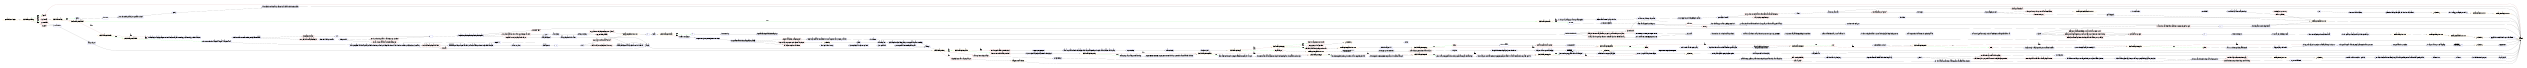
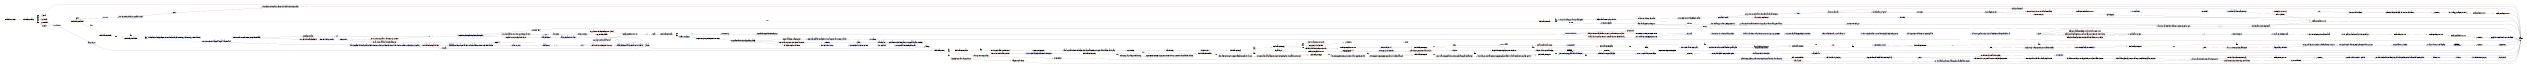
  digraph {
    rankdir=LR
    node [color=blue shape=box]
    "AmirRank4Convo1 begins." [color=orange shape=""]
    n2 [color=orange label="Check boolean AmirDating" shape=""]
    n3 [color=red label="Sup, sweetheart?"]
    n4 [color=red label="[Ignore.]"]
    n5 [color=red label="Sup, Amir?"]
    n6 [color=red label="Sup, hotstuff?"]
    n7 [label="not a whole lot"]
    "Chat ends." [color=orange shape=""]
-   n9 [color=orange label="Check boolean IsDating" shape=""]
    n10 [label="whassup with you?"]
    n11 [label=GROSS]
    n12 [color=orange label="Check boolean AmirHasDated" shape=""]
    n13 [color=orange label="Check boolean AmirRPG" shape=""]
    n14 [label="don't even"]
    n15 [color=orange label="Check boolean AmirNoDate" shape=""]
    n16 [color=orange label="Check boolean AmirFirstFlirt" shape=""]
    n17 [color=orange label="Check boolean AmirRPGCashIn" shape=""]
    n18 [color=red label="What've you been working on lately?"]
    n19 [color=red label="I completely forgot what I was going to ask you."]
    n20 [label="you're with somebody else and you're gonna flirt with me?!"]
    n21 [label="don't even"]
    n22 [label="is... this your way of saying you want to get back together?"]
    n23 [color=orange label="Check boolean AmirCasualFlirt" shape=""]
    n24 [label="it's fascinating how language changes over time lol because today that's something you call somebody you think is attractive"]
    n25 [color=red label="When's our next round of Fables & Frontiers?"]
    n26 [color=red label="How's the prep for Fables & Frontiers going?"]
    n27 [label="SO MANY THINGS"]
    n28 [color=orange label="lol happens to me all the time"]
    n29 [label=GROSS]
    n30 [label="cut the cute stuff please"]
    n31 [label="because that is a messed up way to do it if so"]
    n32 [label="oooh we've moved on from [adjective][bodypart] to [adjective][noun]"]
    n33 [label="in the future that must mean something entirely different hahaha"]
    n34 [label="i'm just surprised that people really seemed to be enjoying it"]
    n35 [label="REALLY GOOD ACTUALLY"]
    n36 [label="gotta fill the empty space in my brain otherwise the goblins get in and nobody wants brain goblins"]
    n37 [label="i'll be nice and not tell them and just assume this was like a horrible drunken mistake"]
    n38 [label="after what's happened it just feels gross"]
    n39 [label="how about 'sorry i broke up with you amir'"]
    n40 [label="what's up sexycakes? lolol should probably cull the list otherwise you'll end up with things like 'velvet owl' and i dunno how to make 'my widdle velvet owl' sound flirty"]
    n41 [color=red label="Um... yeah, that is really fascinating. lol"]
    n42 [color=red label="The meaning's the same. ;)"]
    n43 [color=orange label="Check boolean AmirRPGQuincy" shape=""]
    n44 [label="i have a rough draft outline for the campaign which i can tweak depending on who picks what for characters and who plays"]
    n45 [color=red label="That... sounds problematic."]
    n46 [color=red label="What's a... goblin?"]
    n47 [color=red label="I'm sorry."]
    n48 [color=red label="What'd I do?"]
    n49 [label="'sorry i stepped on your budding feelings for me amir'"]
    n50 [color=red label="You can call me anything and I'd like it. ;)"]
    n51 [color=red label="True, yeah."]
    n52 [label="otherwise i'd think you were like"]
    n53 [label="...oh"]
    n54 [label="because quincy was just asking me the same thing"]
    n55 [color=orange label="Check boolean AmirRPGEleanor" shape=""]
    n56 [label="how goes conning"]
    n57 [label="it can be but that's why i keep busy"]
    n58 [label="oh!! lol it's a fantasy creature from a table top game i play called fables & frontiers"]
    n59 [label="you can't jerk me around and then be like 'oh i'll just go play with amir he's always good for a laugh'"]
    n60 [label="i don't like having my trust and my feelings messed with"]
    n61 [label="nope straight to 'hotstuff'"]
    n62 [label="hahahhahaha good thing we agreed that this is just like casual flirting or else um i might think that maybe"]
    n63 [label=anyway]
    n64 [label="hitting on me lol"]
    n65 [label=" "]
    n66 [label="OF ALL PEOPLE I THINK HE'S HAVING FUN LOL even if he did try to pretend he was miserable the whole time"]
    n67 [label="eleanor asked me if she could try being the fablemaster someday lol i was right"]
    n68 [color=orange label="Check boolean AmirRPGAoi" shape=""]
    n69 [label="i mean convincing"]
    n70 [label="keeps the sadness and the fear and the other things at bay"]
    n71 [label="i'd love to play with the hex but they've all told me to get lost"]
    n72 [label="i'm not here to be used by you"]
    n73 [color=red label="I'm sorry, I know I'm terrible at this. I didn't exactly have a normal upbringing."]
    n74 [color=red label="I was just trying to compliment you."]
    n75 [label="it wasn't, so, y'know"]
    n76 [label="whassup?"]
    n77 [color=red label="Oh, man - whoops! Talk about a misunderstanding! LOL!"]
    n78 [color=red label="But uh - out of curiosity, what if I... was hitting on you, just there?"]
    n79 [label=dontpanicdontpanicdontpanicdontpanicdontpanicdontpanic]
    n80 [label="i'd LOVE to hear her narrate a game even though i think something like V: the Charade is more her style"]
    n81 [label="aoi's choices completely broke my plot outline so i have to completely rebuild lol"]
    n82 [color=orange label="Check boolean AmirRPGLettie" shape=""]
    n83 [label="the others to join?"]
    n84 [label="y'know?"]
    n85 [color=red label="Sounds fun. Maybe I can convince them to play. :)"]
    n86 [color=red label="Sounds like there's more productive things we could be doing."]
    n87 [label="i... i know"]
    n88 [label="don't bother"]
    n89 [label="casual anymore"]
    n90 [label="RIGHT?!?!?!"]
    n91 [color=red label="Hey calm down I'm just joking around with you."]
    n92 [color=red label="Sorry, I don't really know how to *flirt,* my upbringing was...weird."]
    n93 [color=red label="Never mind. [End.]"]
    n94 [label="i didn't expect her to SEDUCE THE VILLAIN nat 20 roll on charisma damn girl"]
    n95 [label="y'know usually when people have the \"nobody is gonna make me play the healer\" fight"]
    n96 [color=orange label="Check boolean AmirRPGArthur" shape=""]
    n97 [color=orange label="Check boolean AmirRPGAll" shape=""]
    n98 [color=red label="Yeah, honestly. I do. I put puzzles all over Duviri to help manage my emotions."]
    n99 [color=red label="No, I find other ways to deal with the \"goblins.\""]
    n100 [color=orange label="Boolean AmirRPG is now true." shape=""]
    n101 [label="now you sound like lettie"]
    n102 [label="and i'm sorry about that"]
    n103 [label="...."]
    n104 [label="haha yeah i figured"]
    n105 [label="so you"]
    n106 [label="i don't usually get worried that somebody is ACTUALLY gonna get stabbed... but at least lettie can stitch 'em up after, right? lol"]
    n107 [label="y'know even the grumpy paladin arthur was having fun?"]
    n108 [label="so, soon!! just gotta draft up the next chapter"]
    n109 [color=red label="They all said yes. :)"]
    n110 [color=orange label="Check boolean AmirRPGAny" shape=""]
    n111 [color=red label="Even though I had no idea what I was really doing at the time."]
    n112 [label="you're lucky then"]
    n113 [color=orange label="+10 Chemistry" shape=""]
    n114 [color=red label="I do still care about you. [Ask out.]"]
    n115 [color=red label="I'll leave you alone. [End.]"]
    n116 [label="is it?"]
    n117 [label="always joking around with 'ol amir..."]
    n118 [label="aren't joking?"]
    n119 [label="he asked me if we were gonna play again"]
    n120 [color=orange label="+20 Chemistry" shape=""]
    n121 [color=orange label="Boolean AmirRPGCashIn is now true." shape=""]
    n122 [color=red label="Yeah, and I have all I think I can get, so let's start."]
    n123 [color=red label="A few, but I can get more. I'm sure of it."]
    n124 [color=red label="No progress yet, but I'll get there."]
    n125 [label="ohhh it almost sounds like you were trapped inside your own game of fables & frontiers"]
    n126 [label="OML that would be so much fun!!! good luck"]
    n127 [label="but i thought"]
    n128 [color=red label="Do you want it to still be casual? [Ask out.]"]
    n129 [color=red label="Yeah, it's still just me joking around, don't worry."]
    n130 [label="tell me you're joking"]
    n131 [label="seriously thanks again for getting the game together"]
    n132 [label="WHAAAAAAAAAAAT?!?!?!?!"]
    n133 [color=orange label="Boolean AmirRPGCashIn is now true." shape=""]
    n134 [color=orange label="+20 Chemistry" shape=""]
    n135 [label="which is a tabletop game i play where you tell a story to people and they play along using dice"]
    n136 [label="just watch out because last time i asked quincy i had to ask myself the question 'am i faster than a speeding bullet?'"]
    n137 [label="but you changed your mind"]
    n138 [color=orange label="Boolean AmirAskedOut is now true." shape=""]
    n139 [label="hahaha yeah i figured lol always jokin' around with 'ol amir lol"]
    n140 [color=red label="Do you want me to be joking? Because I'm not... [Ask out.]"]
    n141 [color=red label="Yep! Just kidding. hahaha."]
    n142 [label="i'm having so much fun with everybody"]
    n143 [label="NO FUGGIN WAY OML HOOOOOW"]
    n144 [label="hoshit who said yes?!??!?!"]
    n145 [label="rock on"]
    n146 [label="the answer is no"]
    n147 [color=red label="I know. But I miss you. :("]
    n148 [color=red label="I know. And I'm sorry I hurt you. But I'd like a second chance."]
    n149 [label=i]
    n150 [label="really means a lot"]
    n151 [color=red label="I can't divulge my secrets. Then I'd have to kill you."]
    n152 [color=orange label="Check boolean AmirRPGQuincy" shape=""]
    n153 [label="no i am not"]
    n154 [label="get a kinegotchi"]
    n155 [color=orange label="Boolean AmirSecondChance is now true." shape=""]
    n156 [label="i mean"]
    n157 [label="i... holy shit"]
    n158 [color=red label="Quincy,"]
    n159 [color=orange label="Check boolean AmirRPGEleanor" shape=""]
    n160 [label="but i think he missed on purpose"]
    n161 [color=orange label="Boolean AmirNoDate is now true." shape=""]
    n162 [label="... i'm such a sucker"]
    n163 [color=orange label="Check boolean AmirWillDate" shape=""]
    n164 [label="this might be the nicest thing anybody's ever done for me..."]
    n165 [label="bullshit whaaaaat"]
    n166 [color=red label="Eleanor,"]
    n167 [color=orange label="Check boolean AmirRPGAoi" shape=""]
    n168 [label="anyway hf gl dd"]
    n169 [label="OK okokokok"]
    n170 [label=i]
    n171 [label="i mean i'm not saying no"]
    n172 [label="oh crap now i have to go write a campaign"]
    n173 [color=red label="We shall not speak of what I owe him."]
    n174 [label="ooooh i wonder what she's going to play..."]
    n175 [color=red label="Aoi,"]
    n176 [color=orange label="Check boolean AmirRPGLettie" shape=""]
    n177 [label="i won't lie and say i haven't really missed you"]
    n178 [label="hooooooooooo boy"]
    n179 [label="I'M REALLY NOT SAYING NO PLEASE DON'T BE UPSET"]
    n180 [label="Fffffffffffffffff-----!!!!!"]
    n181 [label="Wow. Anyone else?"]
    n182 [label="though she strikes me as more of the fablemaster type than a player"]
    n183 [label="... Cleric. Elf cleric. Or dr00d."]
    n184 [color=red label="Lettie,"]
    n185 [color=orange label="Check boolean AmirRPGArthur" shape=""]
    n186 [color=red label="I've missed you, too. I'm sorry."]
    n187 [color=red label="That's... so pathetic."]
    n188 [label=deepbreathsamirdeepbreathslikelettietaughtyou]
    n189 [label="i'msuperflatteredandohsolthisismakingmealljitteryandfffff"]
    n190 [color=orange label="+20 Chemistry" shape=""]
    n191 [label="maybe i can teach her if she's into it\nshe's got the \"voice\" for it lolol"]
    n192 [label="oh snap seriously?! i really hope nobody tries to make her the healer"]
    n193 [color=red label="Arthur."]
    n194 [label="but hey you can play with two people so we already had enough with just us!!"]
    n195 [label=just]
    n196 [label=shitshitshitshitshitshitshit]
    n197 [color=red label="Hey! It's okay, I'm not upset. I get it. There's a lot going on."]
    n198 [color=red label="Well, okay. But I might not wait forever."]
    n199 [color=red label="Forget I said anything, I change my mind."]
    n200 [label="THANKYOUYOU'REAWESOMEOKAYBYE"]
    n201 [label="cuuuuuz she might actually hurt somebody lol"]
    n202 [label="d'awwwww the hex's og frickin' paladin himself"]
    n203 [label="so this is gonna be great!! thanks for getting a game together that's super sweet"]
    n204 [label="there won't be a third chance"]
    n205 [color=red label="Ugh. Never mind."]
    n206 [color=red label="Take your time. But I really care about you, Amir. So you have nothing to worry about."]
    n207 [color=red label="It's okay. I won't be upset if you tell me no. I understand if you don't feel the same way."]
    n208 [color=orange label="+10 Chemistry" shape=""]
    n209 [label="i know i get it i know i'm sorry"]
    n210 [label="i might be part metal and love machines but i'm not a computer i can't just CTRL+Z that shit"]
    n211 [label="playing tea party with the kids"]
    n212 [label="we're gonna have fun!! promiiiiise"]
    n213 [label="please don't break my heart again, ok? i don't know if i can take it"]
    n214 [label="LOL NOTHING TO WORRY ABOUT HAVE WE MET"]
    n215 [label="no it's not that TRUST ME FREAKING TRUST ME"]
    n216 [label=thanks]
    n217 [label="i just everything is a lot right now you know?"]
    n218 [label="but whatever"]
    n219 [label="oh crap now i have to go write a campaign"]
    n220 [color=orange label="+10 Chemistry" shape=""]
    n221 [label="its just that"]
    n222 [label="that means a ton"]
    n223 [label="i just... gotta think"]
    n224 [label="Fffffffffffffffff-----!!!!!"]
    n225 [label="but... i'm happy you changed your mind. <3"]
    n226 [label="i don't even know how to describe what the problem is"]
    n227 [label="quick change the subject before i panic you were gonna ask me about something"]
    n228 [label="you were gonna ask me something earlier, yeah?"]
    n229 [color=orange label="+10 Chemistry" shape=""]
    n230 [color=orange label="Boolean IsDating is now true." shape=""]
    n231 [label="not that this is a problem it's not a problem OH SOL WHY DID I SAY IT WAS A PROBLEM"]
    n232 [label=THANKYOOOU]
    n233 [color=orange label="Boolean AmirDating is now true." shape=""]
    n234 [label="i've just never really had like REAL feelings for some before"]
    n235 [label="i mean i've dated before that's - i'm not a total loser lol"]
    n236 [label="but like... nothing like this and it's just new and terrifying and i keep thinking WHY ME"]
    n237 [label="look at everyone else, look at the Hex, how perfect they all are"]
    n238 [label="not a nervous hyperactive twitchy wreck with a confidence issue and nightmares about war"]
    n239 [label="why me?!"]
    n240 [color=red label="Because you're amazingly intelligent - I'm in awe of what you come up with."]
    n241 [color=red label="Because you're caring and genuine - you wear your heart on your sleeve, even when it's hurting."]
    n242 [color=red label="Because you make me laugh. Even when things are at their darkest, you try to find joy."]
    n243 [color=red label="I want to know what it feels like to make love to someone who goes 9000 mph."]
    n244 [color=red label="And I care about you, Amir."]
    n245 [label="...."]
    n246 [label=i]
    n247 [label="i think they have stores for things like that"]
    n248 [label="i think i'm blushing lol"]
    n249 [label="it's mutual - the - the feelings, i mean"]
    n250 [label="i know we're still getting to know each other and all"]
    n251 [label="but uh... yeah if you wanna give this a go lol let's give this a go!"]
    n252 [color=orange label="Boolean IsDating is now true." shape=""]
    n253 [color=orange label="Boolean AmirDating is now true." shape=""]
    n254 [color=orange label="Boolean AmirHasDated is now true." shape=""]
    n255 [color=orange label="+20 Chemistry" shape=""]
    n256 [label="agggghhh i'm so excited i need to go run this off BRB!!!!!"]
    "AmirRank4Convo1 begins." -> n2
    n2 -> n3 [color=green label=true]
    n2 -> n4 [color=green label=true]
    n2 -> n4 [color=brown label=false]
    n2 -> n5 [color=brown label=false]
    n2 -> n6 [color=brown label=false]
    n3 -> n7
    n4 -> "Chat ends." [color=brown]
    n5 -> n7
-   n6 -> n9
    n7 -> n10
-   n9 -> n11 [color=green label=true]
-   n9 -> n12 [color=brown label=false]
    n10 -> n13
    n11 -> n14
    n12 -> n15 [color=green label=true]
    n12 -> n16 [color=brown label=false]
    n13 -> n17 [color=green label=false]
    n13 -> n18 [color=brown label=false]
    n13 -> n19 [color=brown label=false]
    n14 -> n20
    n15 -> n21 [color=green label=true]
    n15 -> n22 [color=brown label=false]
    n16 -> n23 [color=green label=true]
    n16 -> n24 [color=brown label=false]
    n17 -> n25 [color=green label=true]
    n17 -> n26 [color=brown label=false]
    n18 -> n27
    n19 -> n28
    n20 -> n29
    n21 -> n30
    n22 -> n31
    n23 -> n24 [color=brown label=false]
    n23 -> n32 [color=green label=true]
    n24 -> n33
    n25 -> n34
    n26 -> n35
    n27 -> n36
    n28 -> "Chat ends."
    n29 -> n37
    n30 -> n38
    n31 -> n39
    n32 -> n40
    n33 -> n41
    n33 -> n42
    n34 -> n43
    n35 -> n44
    n36 -> n45
    n36 -> n46
    n37 -> "Chat ends."
    n38 -> n47
    n38 -> n48
    n39 -> n49
    n40 -> n50
    n40 -> n51
    n41 -> n52
    n42 -> n53
    n43 -> n54 [color=green label=true]
    n43 -> n55 [color=brown label=false]
    n44 -> n56
    n45 -> n57
    n46 -> n58
    n47 -> n59
    n48 -> n60
    n49 -> n61
    n50 -> n62
    n51 -> n63
    n52 -> n64
    n53 -> n65
    n54 -> n66
    n55 -> n67 [color=green label=true]
    n55 -> n68 [color=brown label=false]
    n56 -> n69
    n57 -> n70
    n58 -> n71
    n59 -> n72
    n60 -> n59
    n61 -> n73
    n61 -> n74
    n62 -> n75
    n63 -> n76
    n64 -> n77
    n64 -> n78
    n65 -> n79
    n66 -> n55
    n67 -> n80
    n68 -> n81 [color=green label=true]
    n68 -> n82 [color=brown label=false]
    n69 -> n83
    n70 -> n84
    n71 -> n85
    n71 -> n86
    n72 -> "Chat ends."
    n73 -> n87
    n74 -> n88
    n75 -> n89
    n76 -> n13
    n77 -> n90
    n78 -> n65
    n79 -> n91
    n79 -> n92
    n79 -> n93
    n80 -> n68
    n81 -> n94
    n82 -> n95 [color=green label=true]
    n82 -> n96 [color=brown label=false]
    n83 -> n97
    n84 -> n98
    n84 -> n99
    n85 -> n100
    n86 -> n101
    n87 -> n102
    n88 -> "Chat ends."
    n89 -> n103
    n90 -> n63
    n91 -> n104
    n92 -> n105
    n93 -> "Chat ends."
    n94 -> n82
    n95 -> n106
    n96 -> n107 [color=green label=true]
    n96 -> n108 [color=brown label=false]
    n97 -> n109 [color=green label=true]
    n97 -> n110 [color=brown label=false]
    n98 -> n111
    n99 -> n112
    n100 -> n113
    n101 -> "Chat ends."
    n102 -> n114
    n102 -> n115
    n103 -> n116
    n104 -> n117
    n105 -> n118
    n106 -> n96
    n107 -> n119
    n108 -> n120
    n109 -> n121
    n110 -> n122 [color=green label=true]
    n110 -> n123 [color=green label=true]
    n110 -> n124 [color=brown label=false]
    n111 -> n125
    n112 -> "Chat ends."
    n113 -> n126
    n114 -> n127
    n115 -> "Chat ends."
    n116 -> n128
    n116 -> n129
    n117 -> n63
    n118 -> n130
    n119 -> n108
    n120 -> n131
    n121 -> n132
    n122 -> n133
    n123 -> n134
    n124 -> n134
    n125 -> n135
    n126 -> n136
    n127 -> n137
    n128 -> n138
    n129 -> n139
    n130 -> n140
    n130 -> n141
    n131 -> n142
    n132 -> n143
    n133 -> n144
    n134 -> n145
    n135 -> n71
    n136 -> n146
    n137 -> n147
    n137 -> n148
    n138 -> n149
    n139 -> n63
    n140 -> n138
    n141 -> n139
    n142 -> n150
    n143 -> n151
    n144 -> n152
    n145 -> "Chat ends."
    n146 -> n153
    n147 -> n154
    n148 -> n155
    n149 -> n156
    n150 -> "Chat ends."
    n151 -> n157
    n152 -> n158 [color=green label=true]
    n152 -> n159 [color=brown label=false]
    n153 -> n160
    n154 -> n161
    n155 -> n162
    n156 -> n163
    n157 -> n164
    n158 -> n165
    n159 -> n166 [color=green label=true]
    n159 -> n167 [color=brown label=false]
    n160 -> n168
    n161 -> "Chat ends."
    n162 -> n169
    n163 -> n170 [color=green label=true]
    n163 -> n171 [color=brown label=false]
    n164 -> n172
    n165 -> n173
    n166 -> n174
    n167 -> n175 [color=green label=true]
    n167 -> n176 [color=brown label=false]
    n168 -> "Chat ends."
    n169 -> n177
    n170 -> n178
    n171 -> n179
    n172 -> n180
    n173 -> n181
    n174 -> n182
    n175 -> n183
    n176 -> n184 [color=green label=true]
    n176 -> n185 [color=brown label=false]
    n177 -> n186
    n177 -> n187
    n178 -> n188
    n179 -> n189
    n180 -> n190
    n181 -> n159
    n182 -> n191
    n183 -> n176
    n184 -> n192
    n185 -> n193 [color=green label=true]
    n185 -> n194 [color=brown label=false]
    n186 -> n195
    n187 -> n161
    n188 -> n196
    n189 -> n197
    n189 -> n198
    n189 -> n199
    n190 -> n200
    n191 -> n167
    n192 -> n201
    n193 -> n202
    n194 -> n203
    n195 -> n204
    n196 -> n205
    n196 -> n206
    n196 -> n207
    n197 -> n208
    n198 -> n209
    n199 -> n210
    n200 -> "Chat ends."
    n201 -> n185
    n202 -> n211
    n203 -> n212
    n204 -> n213
    n205 -> n161
    n206 -> n214
    n207 -> n215
    n208 -> n216
    n209 -> n217
    n210 -> n218
    n211 -> n194
    n212 -> n219
    n213 -> n220
    n214 -> n221
    n215 -> n221
    n216 -> n222
    n217 -> n223
    n218 -> "Chat ends."
    n219 -> n224
    n220 -> n225
    n221 -> n226
    n222 -> n227
    n223 -> n228
    n224 -> n229
    n225 -> n230
    n226 -> n231
    n227 -> n76
    n228 -> n76
    n229 -> n232
    n230 -> n233
    n231 -> n234
    n232 -> "Chat ends."
    n233 -> "Chat ends."
    n234 -> n235
    n235 -> n236
    n236 -> n237
    n237 -> n238
    n238 -> n239
    n239 -> n240
    n239 -> n241
    n239 -> n242
    n239 -> n243
    n240 -> n244
    n241 -> n244
    n242 -> n244
    n243 -> n245
    n244 -> n246
    n245 -> n247
    n246 -> n248
    n247 -> n161
    n248 -> n249
    n249 -> n250
    n250 -> n251
    n251 -> n252
    n252 -> n253
    n253 -> n254
    n254 -> n255
    n255 -> n256
    n256 -> "Chat ends."
  }
